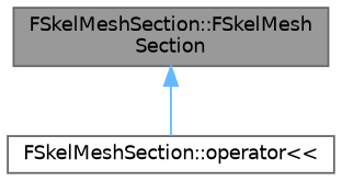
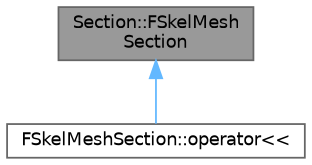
  digraph {
    rankdir=TB
    node [fontname=Helvetica fontsize=10 shape=box style=filled]
-   n1 [color=gray40 fillcolor=grey60 fontcolor=black height=0.2 label="FSkelMeshSection::FSkelMesh\lSection" width=0.4]
+   n1 [color=gray40 fillcolor=grey60 fontcolor=black height=0.2 label="Section::FSkelMesh\lSection" width=0.4]
    n2 [color=grey40 fillcolor=white height=0.2 label="FSkelMeshSection::operator\<\<" width=0.4]
    n1 -> n2 [color=steelblue1 dir=back fontname=Helvetica fontsize=10 labelfontname=Helvetica labelfontsize=10 style=solid]
  }
